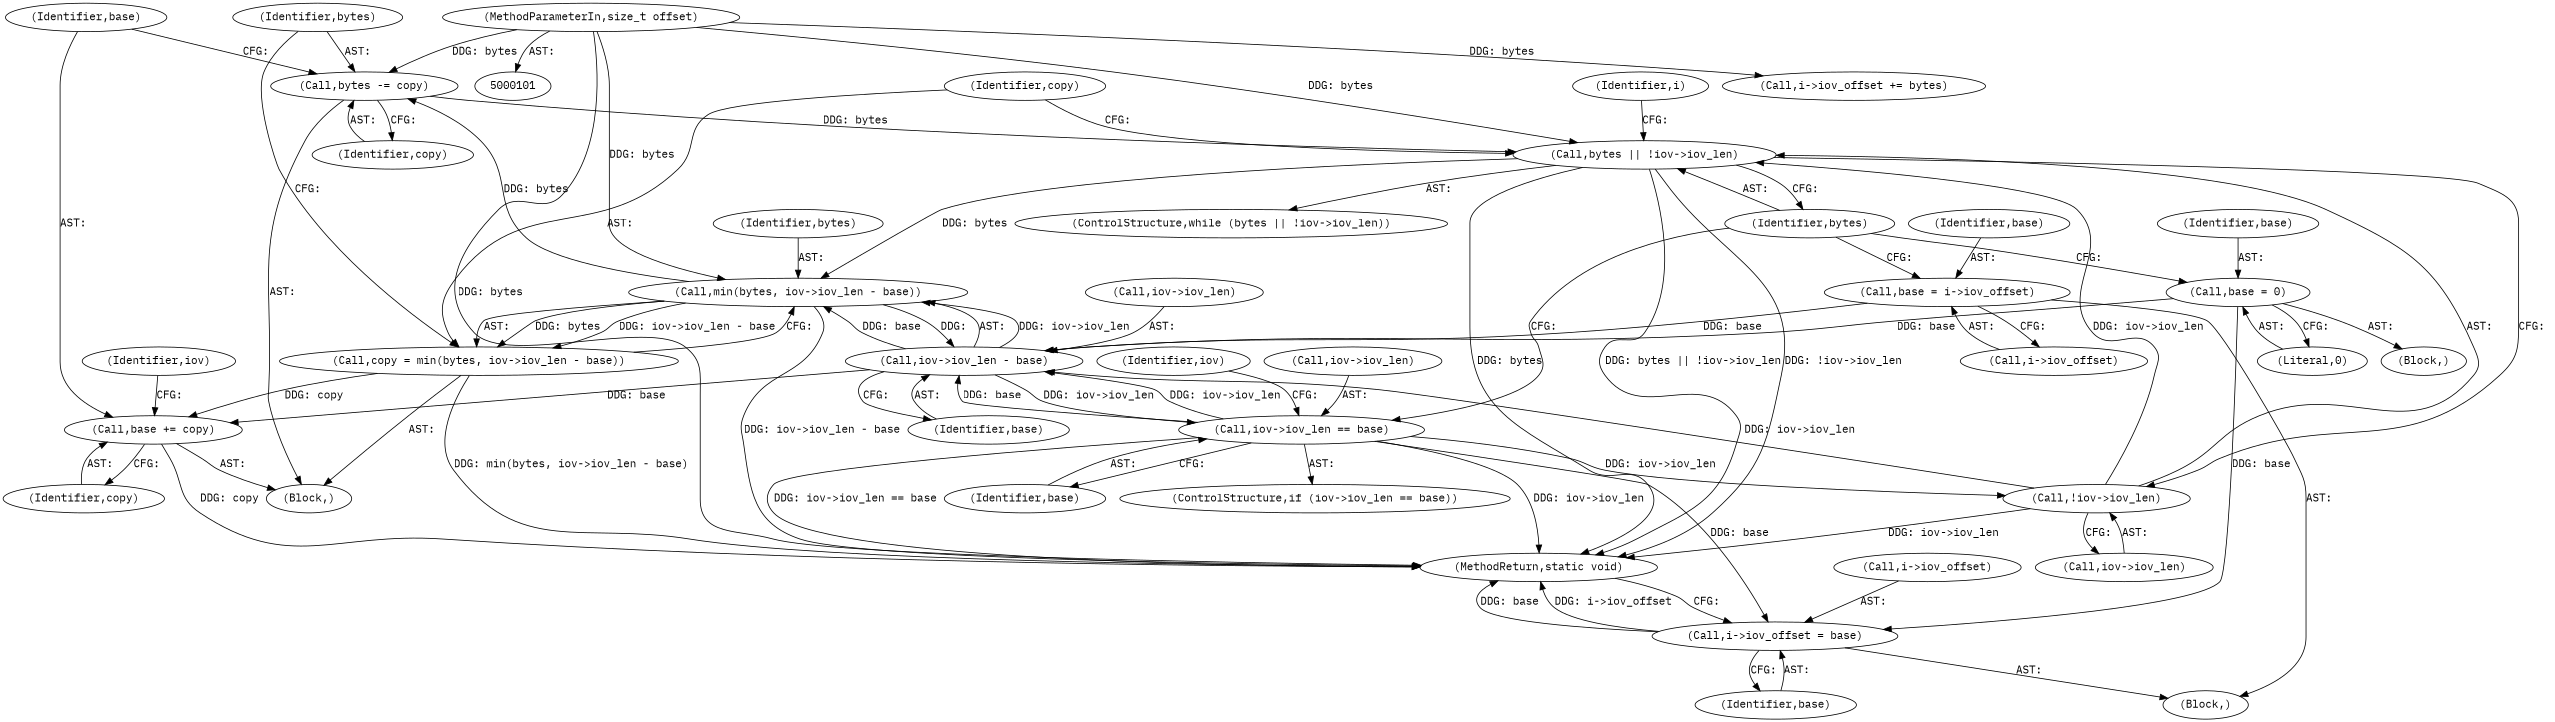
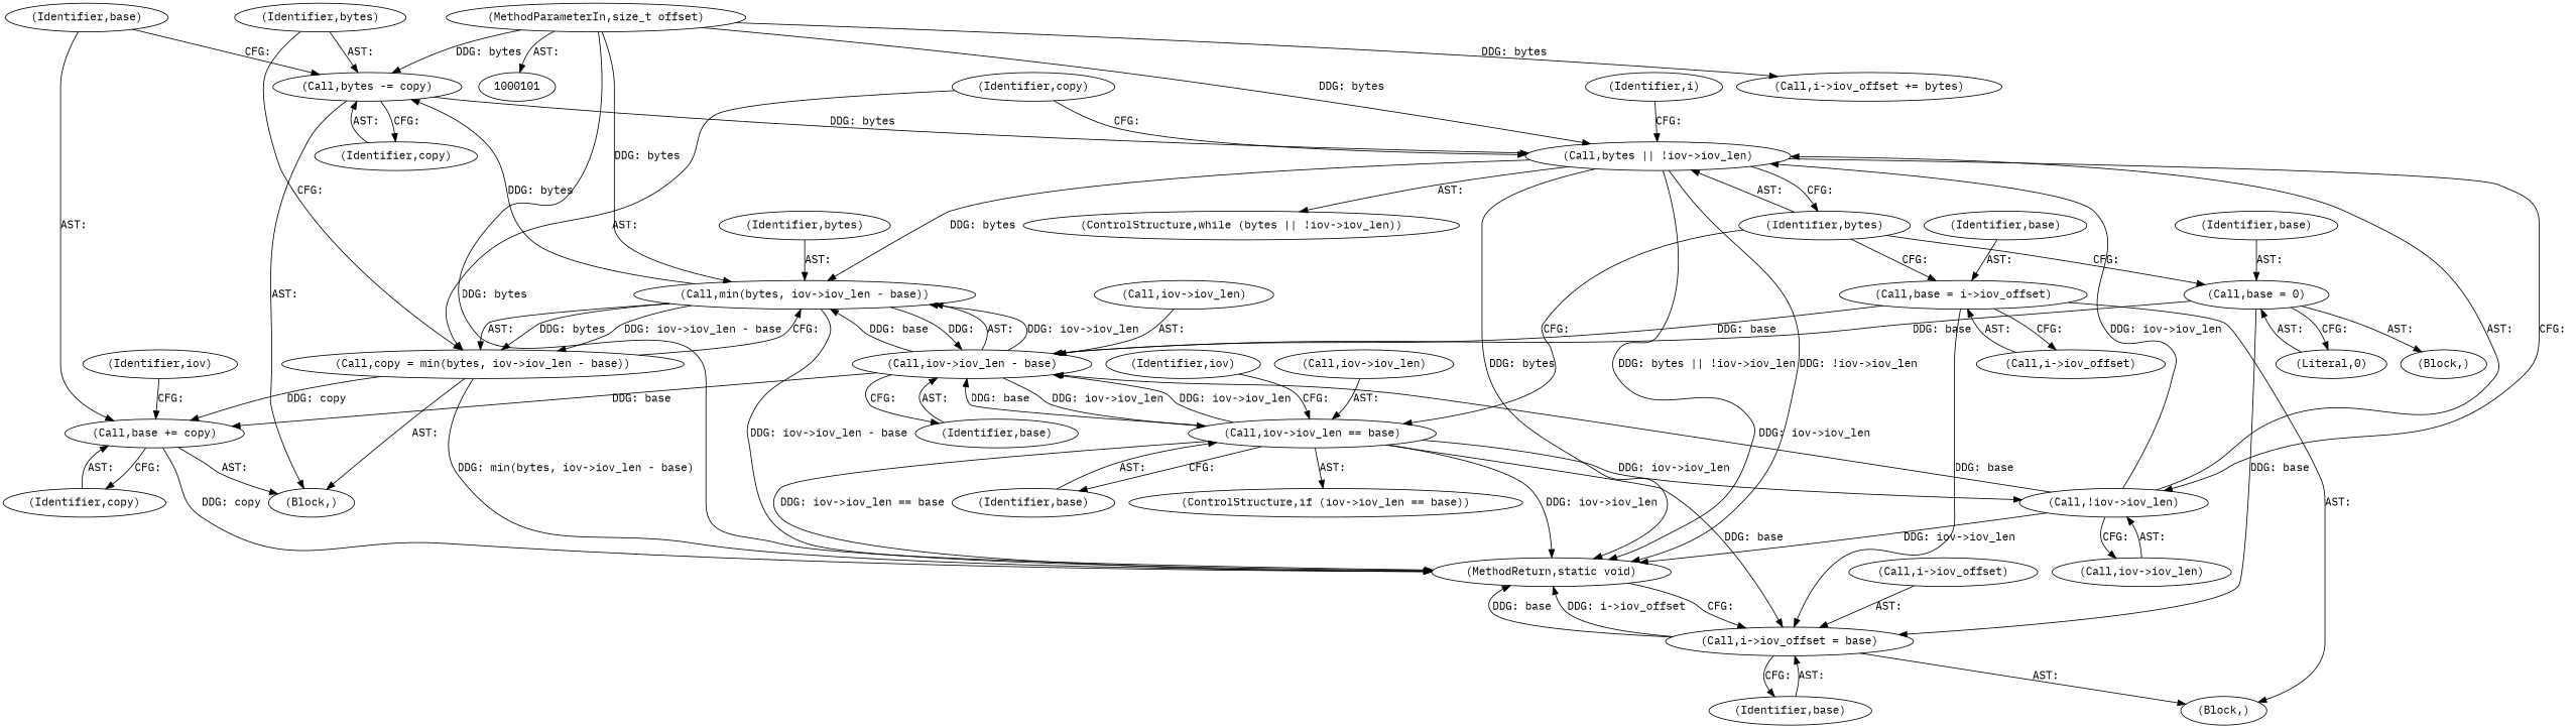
  digraph {
    fontname="IBM Plex Mono"
    node [fontname="IBM Plex Mono"]
    edge [fontname="IBM Plex Mono"]
    n1 [label="(Call,bytes -= copy)"]
    n2 [label="(Call,bytes || !iov->iov_len)"]
    n3 [label="(Block,)"]
    n4 [label="(Identifier,copy)"]
    n5 [label="(Call,min(bytes, iov->iov_len - base))"]
    n6 [label="(MethodReturn,static void)"]
    n7 [label="(Call,!iov->iov_len)"]
    n8 [label="(ControlStructure,while (bytes || !iov->iov_len))"]
    n9 [label="(Identifier,bytes)"]
    n10 [label="(Call,copy = min(bytes, iov->iov_len - base))"]
    n11 [label="(Call,base += copy)"]
    n12 [label="(Call,iov->iov_len - base)"]
    n13 [label="(Identifier,copy)"]
    n14 [label="(Call,i->iov_offset = base)"]
    n15 [label="(Call,iov->iov_len == base)"]
    n16 [label="(Identifier,base)"]
    n17 [label="(Call,iov->iov_len)"]
    n18 [label="(Call,base = 0)"]
    n19 [label="(Call,base = i->iov_offset)"]
    n20 [label="(MethodParameterIn,size_t offset)"]
    n21 [label="(Call,i->iov_offset += bytes)"]
-   1000101 [label=5000101]
+   1000101
    n23 [label="(Identifier,base)"]
    n24 [label="(ControlStructure,if (iov->iov_len == base))"]
    n25 [label="(Block,)"]
    n26 [label="(Identifier,base)"]
    n27 [label="(Block,)"]
    n28 [label="(Literal,0)"]
    n29 [label="(Call,i->iov_offset)"]
    n30 [label="(Identifier,base)"]
    n31 [label="(Identifier,base)"]
    n32 [label="(Identifier,copy)"]
    n33 [label="(Call,i->iov_offset)"]
    n34 [label="(Identifier,i)"]
    n35 [label="(Identifier,base)"]
    n36 [label="(Identifier,iov)"]
    n37 [label="(Identifier,bytes)"]
    n38 [label="(Identifier,bytes)"]
    n39 [label="(Identifier,iov)"]
    n40 [label="(Call,iov->iov_len)"]
    n41 [label="(Call,iov->iov_len)"]
    n1 -> n2 [label="DDG: bytes"]
    n1 -> n3 [label="AST: "]
    n1 -> n4 [label="CFG: "]
    n2 -> n5 [label="DDG: bytes"]
    n2 -> n6 [label="DDG: bytes"]
    n2 -> n6 [label="DDG: bytes || !iov->iov_len"]
    n2 -> n6 [label="DDG: !iov->iov_len"]
    n2 -> n7 [label="CFG: "]
    n2 -> n8 [label="AST: "]
    n2 -> n9 [label="CFG: "]
    n4 -> n1 [label="AST: "]
    n5 -> n1 [label="DDG: bytes"]
    n5 -> n6 [label="DDG: iov->iov_len - base"]
    n5 -> n10 [label="AST: "]
    n5 -> n10 [label="DDG: bytes"]
    n5 -> n10 [label="DDG: iov->iov_len - base"]
    n5 -> n12 [label="DDG: "]
    n6 -> n14 [label="CFG: "]
    n7 -> n2 [label="AST: "]
    n7 -> n2 [label="DDG: iov->iov_len"]
    n7 -> n6 [label="DDG: iov->iov_len"]
    n7 -> n12 [label="DDG: iov->iov_len"]
    n7 -> n17 [label="CFG: "]
    n9 -> n2 [label="AST: "]
    n9 -> n15 [label="CFG: "]
    n9 -> n18 [label="CFG: "]
    n9 -> n19 [label="CFG: "]
    n10 -> n3 [label="AST: "]
    n10 -> n5 [label="CFG: "]
    n10 -> n6 [label="DDG: min(bytes, iov->iov_len - base)"]
    n10 -> n11 [label="DDG: copy"]
    n11 -> n3 [label="AST: "]
    n11 -> n6 [label="DDG: copy"]
    n11 -> n13 [label="CFG: "]
    n12 -> n5 [label="AST: "]
    n12 -> n5 [label="DDG: iov->iov_len"]
    n12 -> n5 [label="DDG: base"]
    n12 -> n11 [label="DDG: base"]
    n12 -> n15 [label="DDG: iov->iov_len"]
    n12 -> n16 [label="CFG: "]
    n13 -> n11 [label="AST: "]
    n14 -> n6 [label="DDG: base"]
    n14 -> n6 [label="DDG: i->iov_offset"]
    n14 -> n25 [label="AST: "]
    n14 -> n26 [label="CFG: "]
    n15 -> n6 [label="DDG: iov->iov_len == base"]
    n15 -> n6 [label="DDG: iov->iov_len"]
    n15 -> n7 [label="DDG: iov->iov_len"]
    n15 -> n12 [label="DDG: iov->iov_len"]
    n15 -> n12 [label="DDG: base"]
    n15 -> n14 [label="DDG: base"]
    n15 -> n23 [label="CFG: "]
    n15 -> n24 [label="AST: "]
    n16 -> n12 [label="AST: "]
    n17 -> n7 [label="AST: "]
    n18 -> n12 [label="DDG: base"]
    n18 -> n14 [label="DDG: base"]
    n18 -> n27 [label="AST: "]
    n18 -> n28 [label="CFG: "]
    n19 -> n12 [label="DDG: base"]
+   n19 -> n14 [label="DDG: base"]
    n19 -> n25 [label="AST: "]
    n19 -> n29 [label="CFG: "]
    n20 -> n1 [label="DDG: bytes"]
    n20 -> n2 [label="DDG: bytes"]
    n20 -> n5 [label="DDG: bytes"]
    n20 -> n6 [label="DDG: bytes"]
    n20 -> n21 [label="DDG: bytes"]
    n20 -> 1000101 [label="AST: "]
    n23 -> n15 [label="AST: "]
    n26 -> n14 [label="AST: "]
    n28 -> n18 [label="AST: "]
    n29 -> n19 [label="AST: "]
    n30 -> n1 [label="CFG: "]
    n30 -> n11 [label="AST: "]
    n31 -> n19 [label="AST: "]
    n32 -> n2 [label="CFG: "]
    n32 -> n10 [label="AST: "]
    n33 -> n14 [label="AST: "]
    n34 -> n2 [label="CFG: "]
    n35 -> n18 [label="AST: "]
    n36 -> n11 [label="CFG: "]
    n37 -> n1 [label="AST: "]
    n37 -> n10 [label="CFG: "]
    n38 -> n5 [label="AST: "]
    n39 -> n15 [label="CFG: "]
    n40 -> n12 [label="AST: "]
    n41 -> n15 [label="AST: "]
  }
